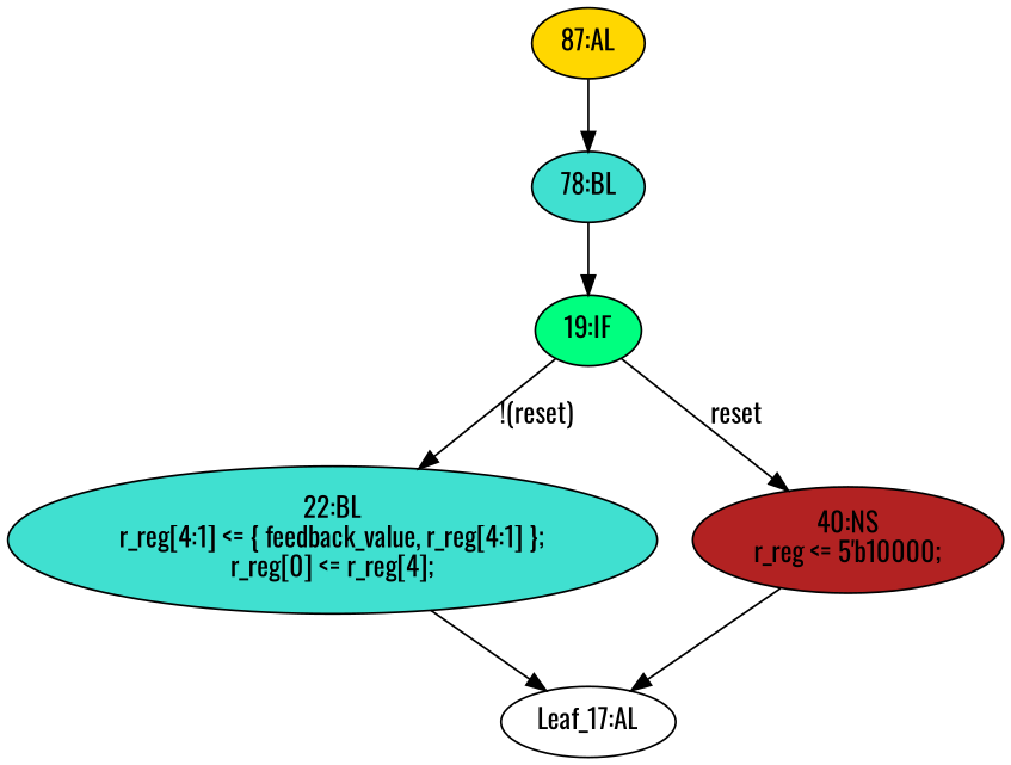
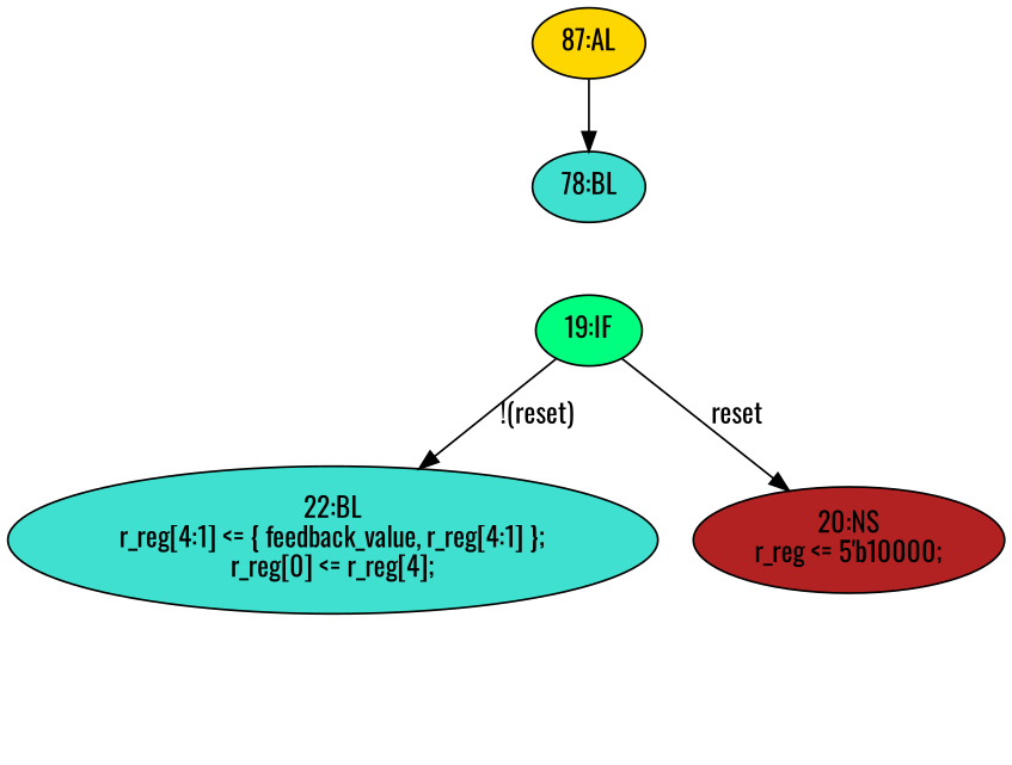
  strict digraph {
    fontname=Oswald
    node [fillcolor=turquoise fontname=Oswald statements="[]" style=filled typ=Block]
    edge [cond="[]" fontname=Oswald lineno=None]
    n1 [ast="<pyverilog.vparser.ast.Always object at 0x7f1c131f4390>" clk_sens=True fillcolor=gold label="87:AL" sens="['clk']" typ=Always use_var="['reset', 'r_reg', 'feedback_value']"]
    n2 [ast="<pyverilog.vparser.ast.Block object at 0x7f1c131f4490>" label="78:BL"]
    n3 [ast="<pyverilog.vparser.ast.IfStatement object at 0x7f1c131f44d0>" fillcolor=springgreen label="19:IF" typ=IfStatement]
    n4 [ast="<pyverilog.vparser.ast.Block object at 0x7f1c131f4550>" label="22:BL\nr_reg[4:1] <= { feedback_value, r_reg[4:1] };\nr_reg[0] <= r_reg[4];" statements="[<pyverilog.vparser.ast.NonblockingSubstitution object at 0x7f1c131f4590>, <pyverilog.vparser.ast.NonblockingSubstitution object at 0x7f1c131f4910>]"]
-   n5 [ast="<pyverilog.vparser.ast.NonblockingSubstitution object at 0x7f1c131f4b90>" fillcolor=firebrick label="40:NS\nr_reg <= 5'b10000;" statements="[<pyverilog.vparser.ast.NonblockingSubstitution object at 0x7f1c131f4b90>]" typ=NonblockingSubstitution]
-   n6 [def_var="['r_reg']" label="Leaf_17:AL" fillcolor="" statements="" style="" typ=""]
+   n5 [ast="<pyverilog.vparser.ast.NonblockingSubstitution object at 0x7f1c131f4b90>" fillcolor=firebrick label="20:NS\nr_reg <= 5'b10000;" statements="[<pyverilog.vparser.ast.NonblockingSubstitution object at 0x7f1c131f4b90>]" typ=NonblockingSubstitution]
    n1 -> n2
-   n2 -> n3
    n3 -> n4 [cond="['reset']" label="!(reset)" lineno=19]
    n3 -> n5 [cond="['reset']" label=reset lineno=19]
-   n4 -> n6
-   n5 -> n6
  }
